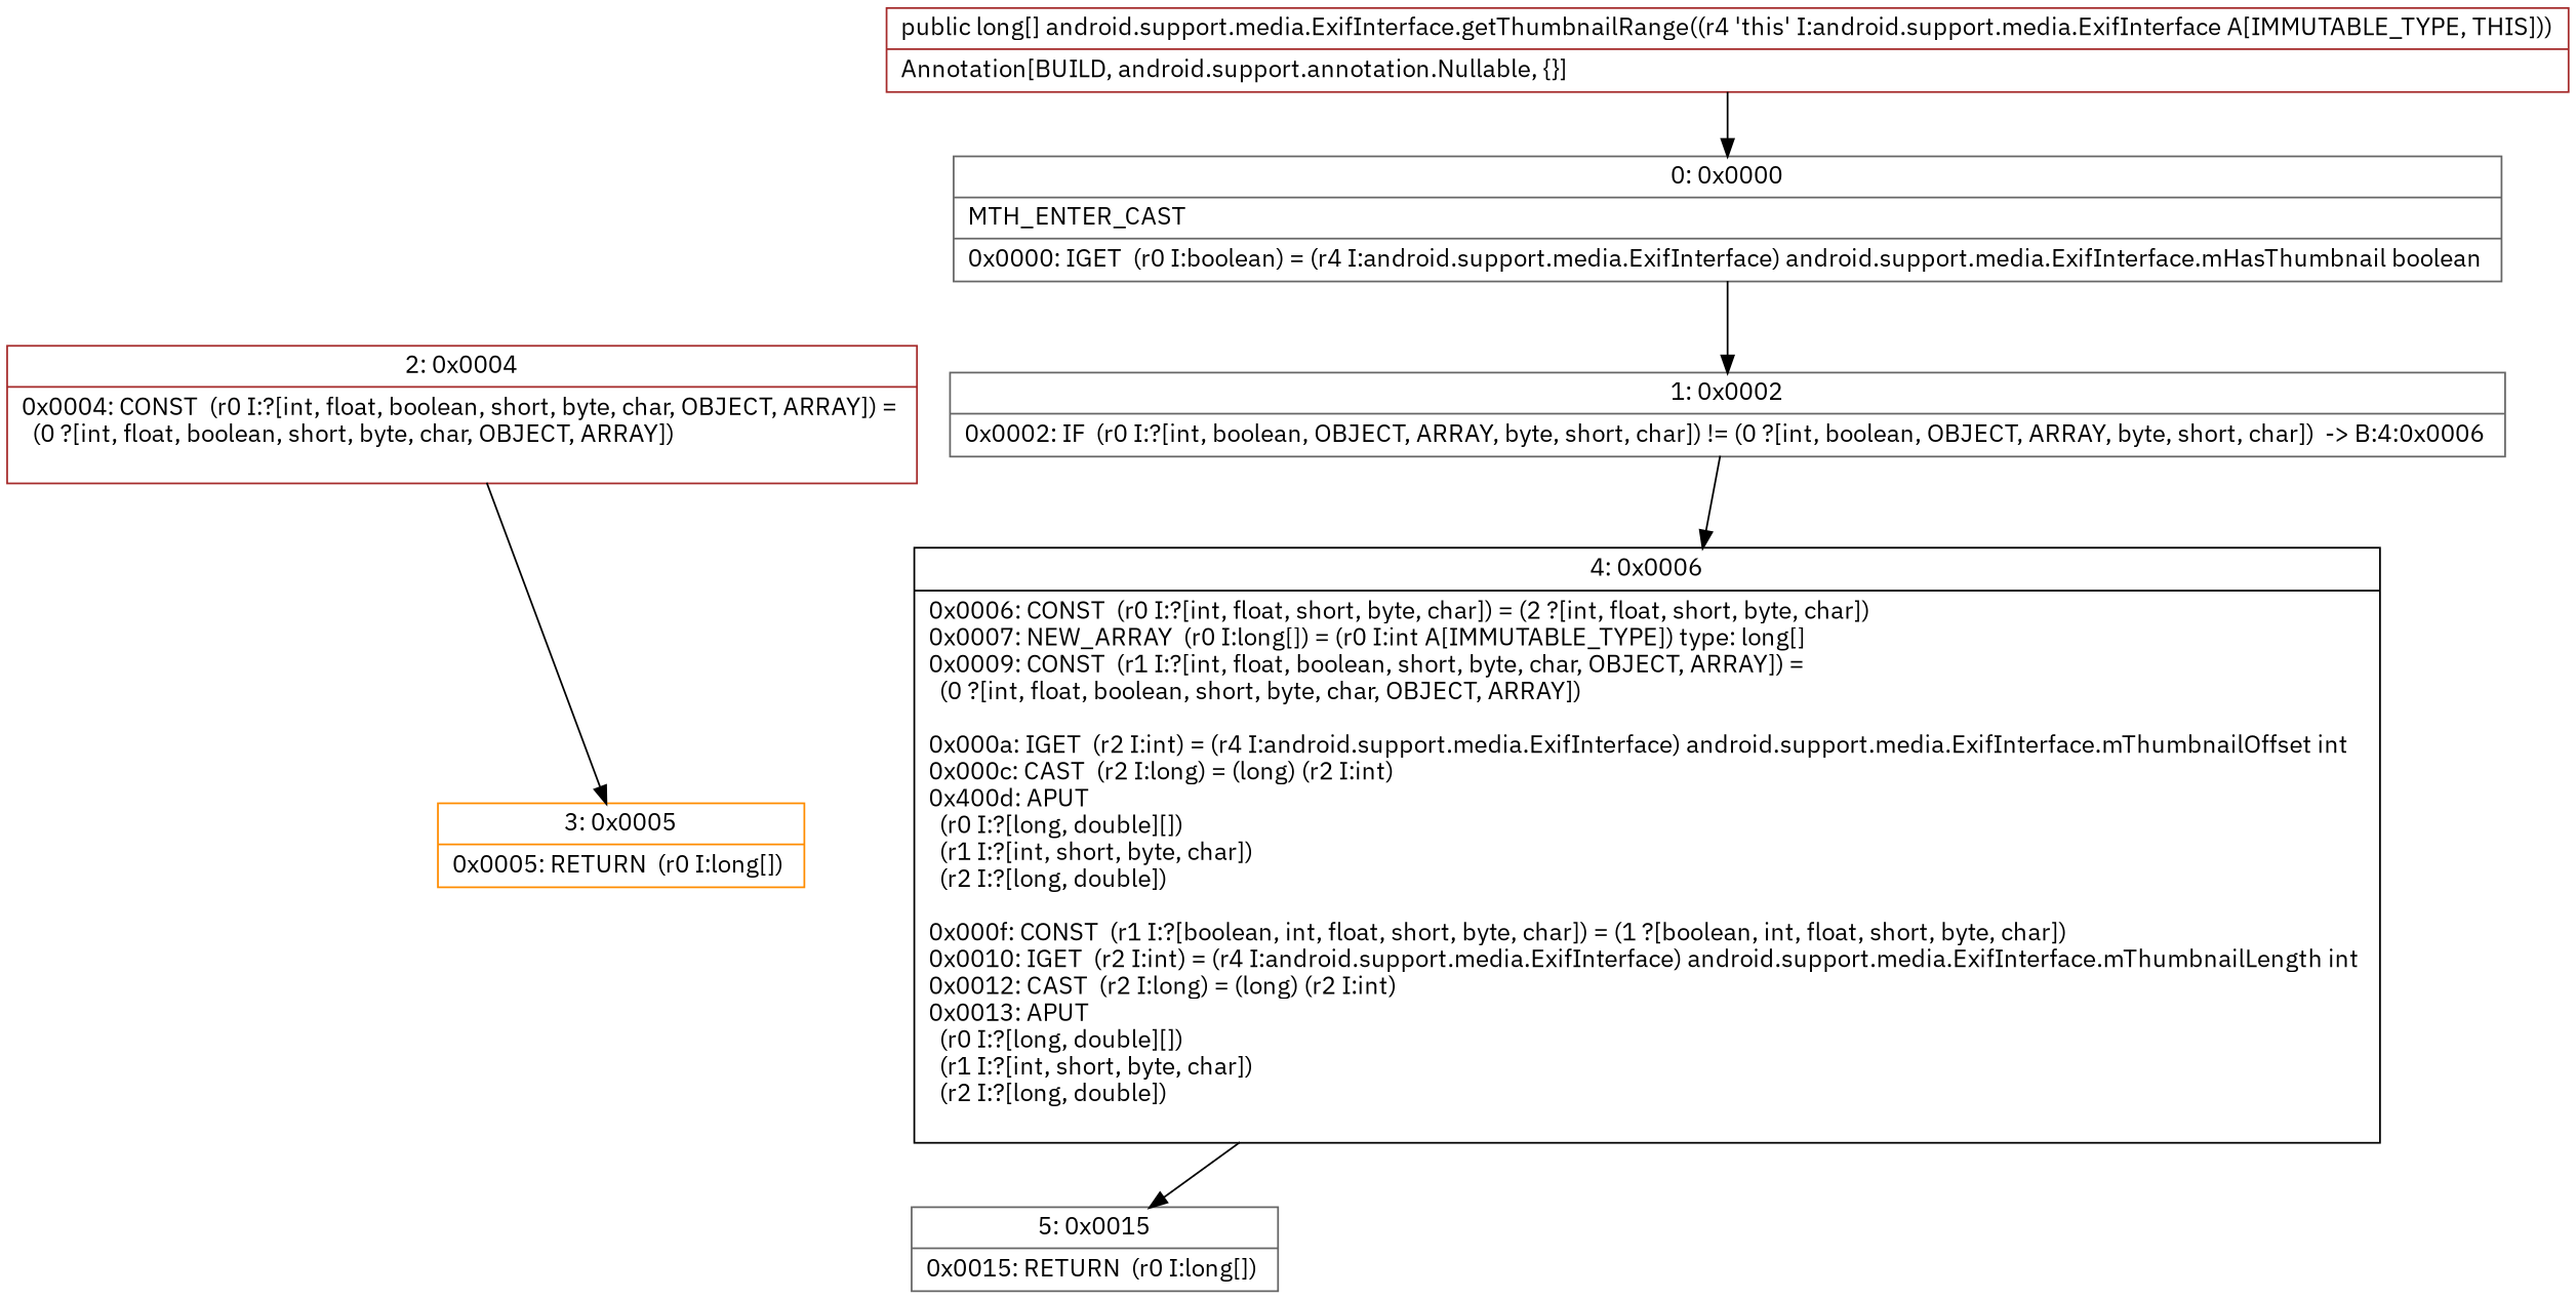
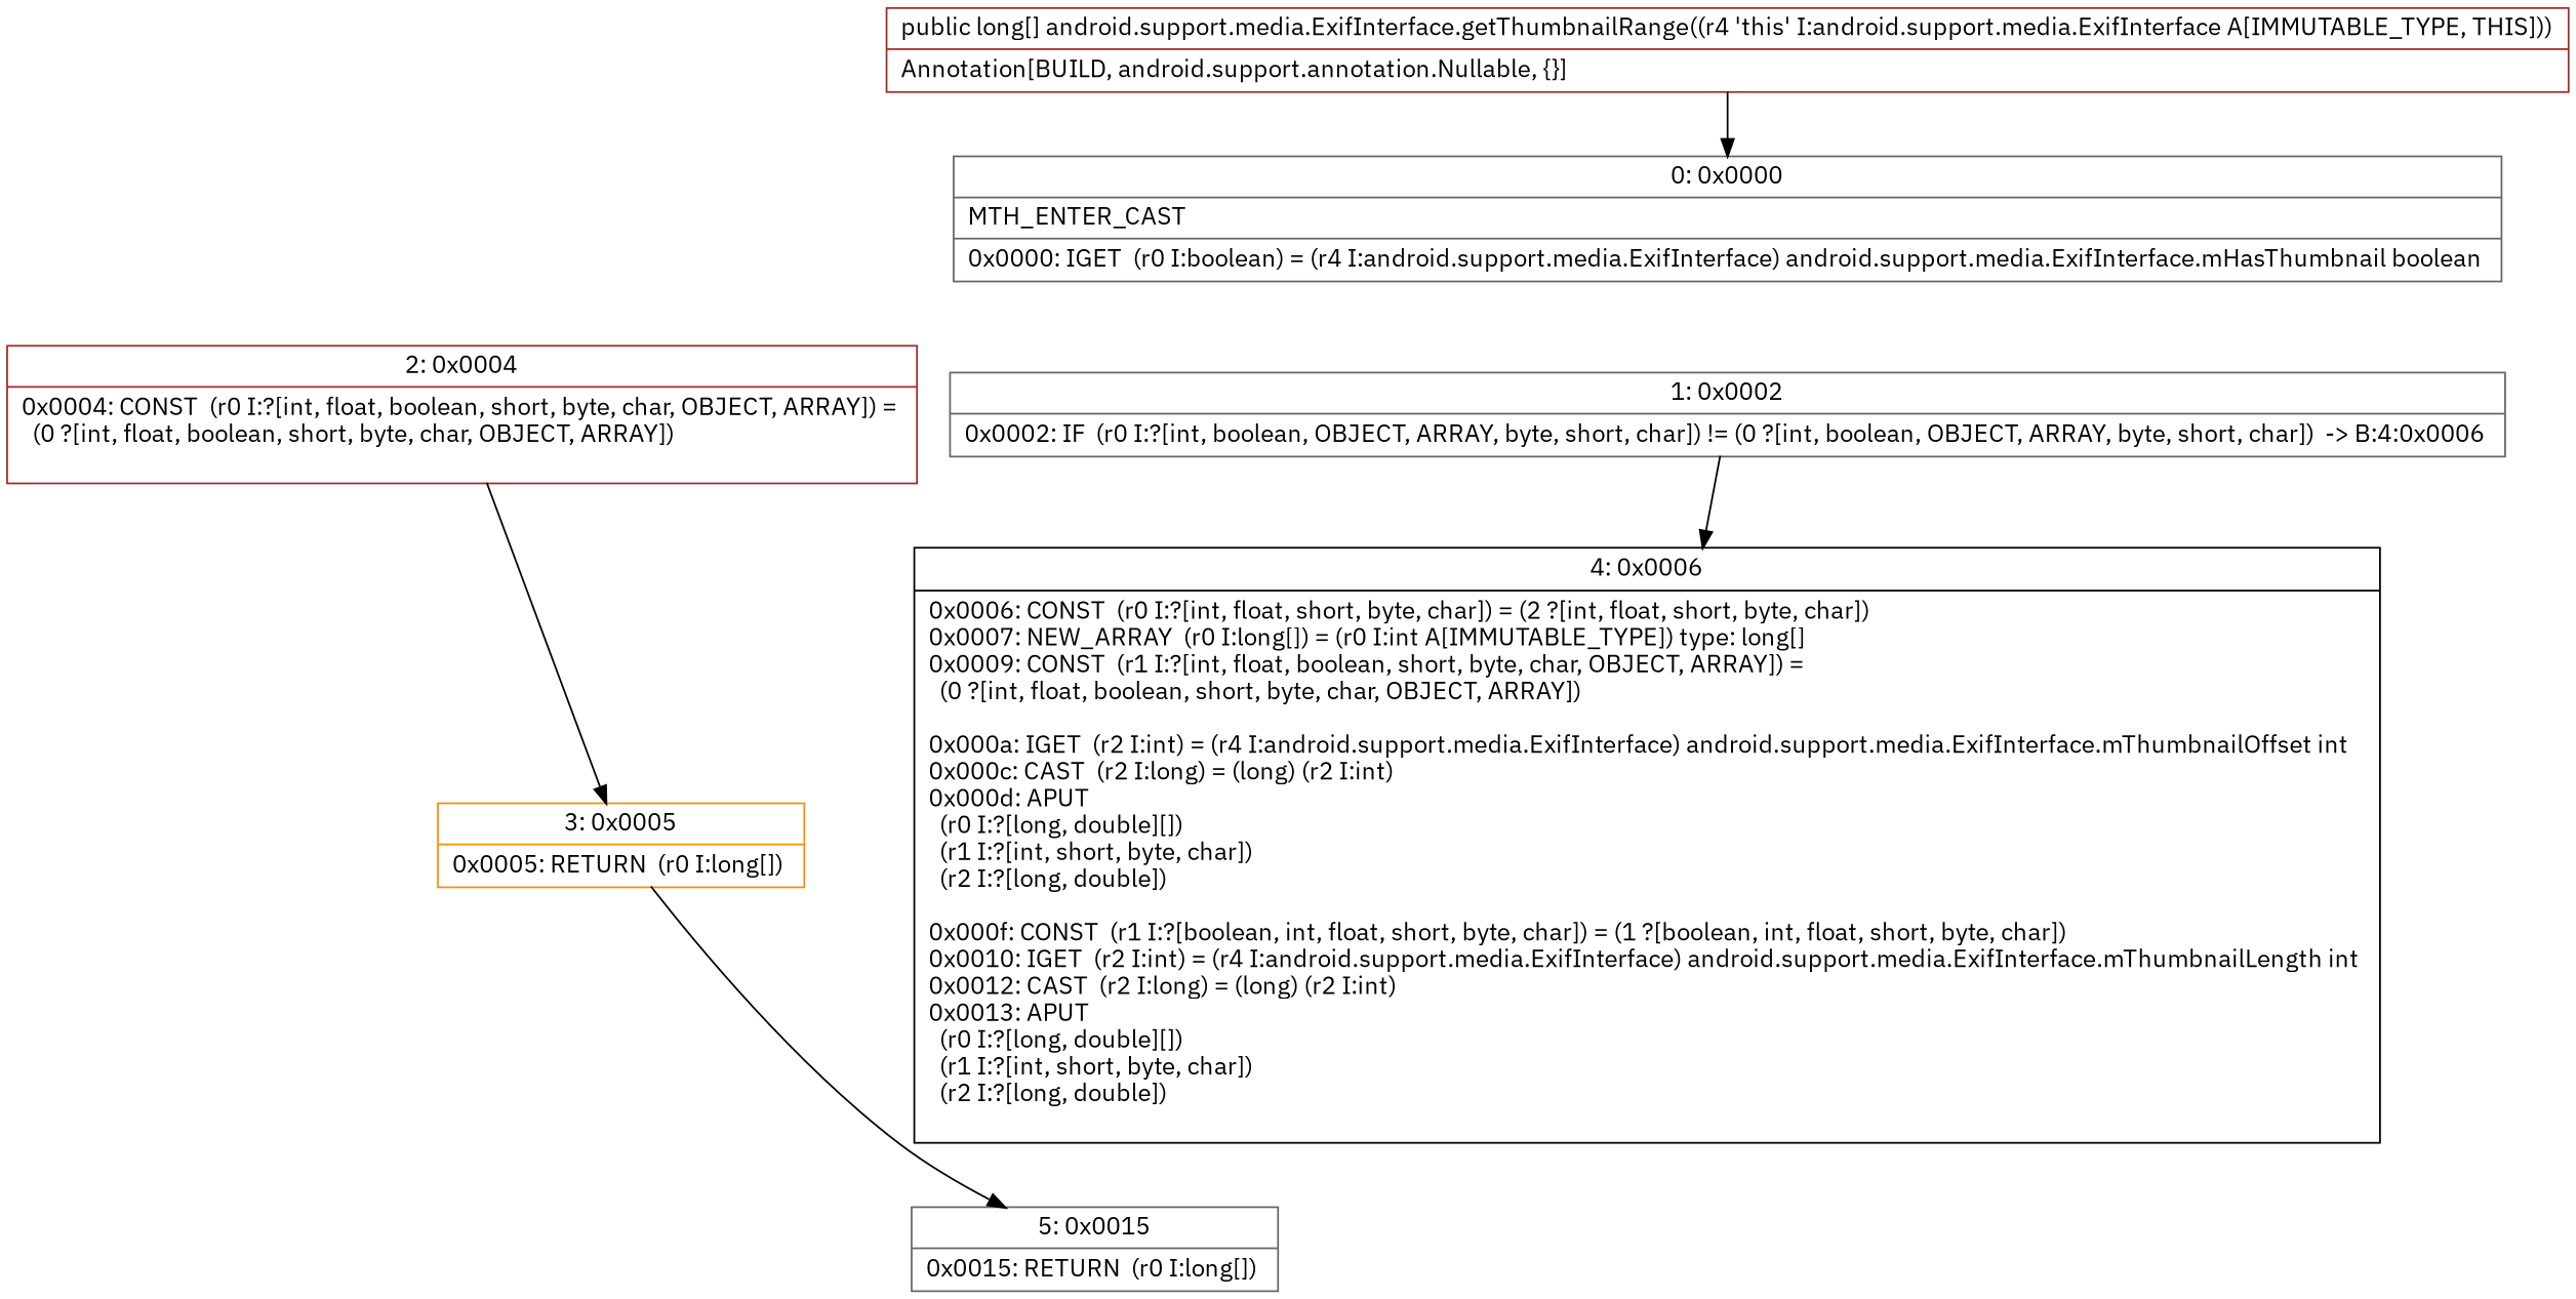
  digraph {
    fontname="IBM Plex Sans"
    node [color=gray40 fontname="IBM Plex Sans" shape=record]
    edge [fontname="IBM Plex Sans"]
    n1 [label="{0\:\ 0x0000|MTH_ENTER_CAST\l|0x0000: IGET  (r0 I:boolean) = (r4 I:android.support.media.ExifInterface) android.support.media.ExifInterface.mHasThumbnail boolean \l}"]
    n2 [label="{1\:\ 0x0002|0x0002: IF  (r0 I:?[int, boolean, OBJECT, ARRAY, byte, short, char]) != (0 ?[int, boolean, OBJECT, ARRAY, byte, short, char])  \-\> B:4:0x0006 \l}"]
-   n3 [color=black label="{4\:\ 0x0006|0x0006: CONST  (r0 I:?[int, float, short, byte, char]) = (2 ?[int, float, short, byte, char]) \l0x0007: NEW_ARRAY  (r0 I:long[]) = (r0 I:int A[IMMUTABLE_TYPE]) type: long[] \l0x0009: CONST  (r1 I:?[int, float, boolean, short, byte, char, OBJECT, ARRAY]) = \l  (0 ?[int, float, boolean, short, byte, char, OBJECT, ARRAY])\l \l0x000a: IGET  (r2 I:int) = (r4 I:android.support.media.ExifInterface) android.support.media.ExifInterface.mThumbnailOffset int \l0x000c: CAST  (r2 I:long) = (long) (r2 I:int) \l0x400d: APUT  \l  (r0 I:?[long, double][])\l  (r1 I:?[int, short, byte, char])\l  (r2 I:?[long, double])\l \l0x000f: CONST  (r1 I:?[boolean, int, float, short, byte, char]) = (1 ?[boolean, int, float, short, byte, char]) \l0x0010: IGET  (r2 I:int) = (r4 I:android.support.media.ExifInterface) android.support.media.ExifInterface.mThumbnailLength int \l0x0012: CAST  (r2 I:long) = (long) (r2 I:int) \l0x0013: APUT  \l  (r0 I:?[long, double][])\l  (r1 I:?[int, short, byte, char])\l  (r2 I:?[long, double])\l \l}"]
+   n3 [color=black label="{4\:\ 0x0006|0x0006: CONST  (r0 I:?[int, float, short, byte, char]) = (2 ?[int, float, short, byte, char]) \l0x0007: NEW_ARRAY  (r0 I:long[]) = (r0 I:int A[IMMUTABLE_TYPE]) type: long[] \l0x0009: CONST  (r1 I:?[int, float, boolean, short, byte, char, OBJECT, ARRAY]) = \l  (0 ?[int, float, boolean, short, byte, char, OBJECT, ARRAY])\l \l0x000a: IGET  (r2 I:int) = (r4 I:android.support.media.ExifInterface) android.support.media.ExifInterface.mThumbnailOffset int \l0x000c: CAST  (r2 I:long) = (long) (r2 I:int) \l0x000d: APUT  \l  (r0 I:?[long, double][])\l  (r1 I:?[int, short, byte, char])\l  (r2 I:?[long, double])\l \l0x000f: CONST  (r1 I:?[boolean, int, float, short, byte, char]) = (1 ?[boolean, int, float, short, byte, char]) \l0x0010: IGET  (r2 I:int) = (r4 I:android.support.media.ExifInterface) android.support.media.ExifInterface.mThumbnailLength int \l0x0012: CAST  (r2 I:long) = (long) (r2 I:int) \l0x0013: APUT  \l  (r0 I:?[long, double][])\l  (r1 I:?[int, short, byte, char])\l  (r2 I:?[long, double])\l \l}"]
    n4 [color=brown label="{2\:\ 0x0004|0x0004: CONST  (r0 I:?[int, float, boolean, short, byte, char, OBJECT, ARRAY]) = \l  (0 ?[int, float, boolean, short, byte, char, OBJECT, ARRAY])\l \l}"]
    n5 [color=darkorange label="{3\:\ 0x0005|0x0005: RETURN  (r0 I:long[]) \l}"]
    n6 [label="{5\:\ 0x0015|0x0015: RETURN  (r0 I:long[]) \l}"]
    n7 [color=brown label="{public long[] android.support.media.ExifInterface.getThumbnailRange((r4 'this' I:android.support.media.ExifInterface A[IMMUTABLE_TYPE, THIS]))  | Annotation[BUILD, android.support.annotation.Nullable, \{\}]\l}"]
-   n1 -> n2
    n2 -> n3
-   n3 -> n6
+   n5 -> n6
    n4 -> n5
    n7 -> n1
  }
